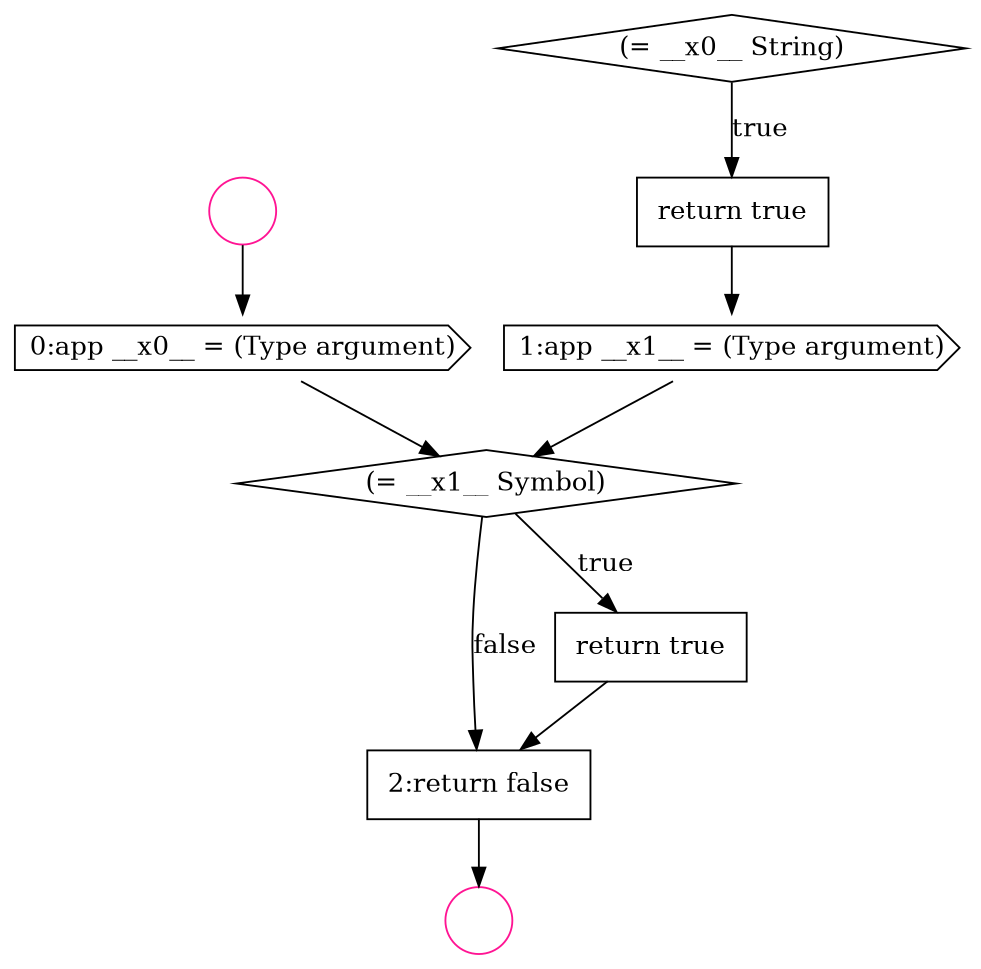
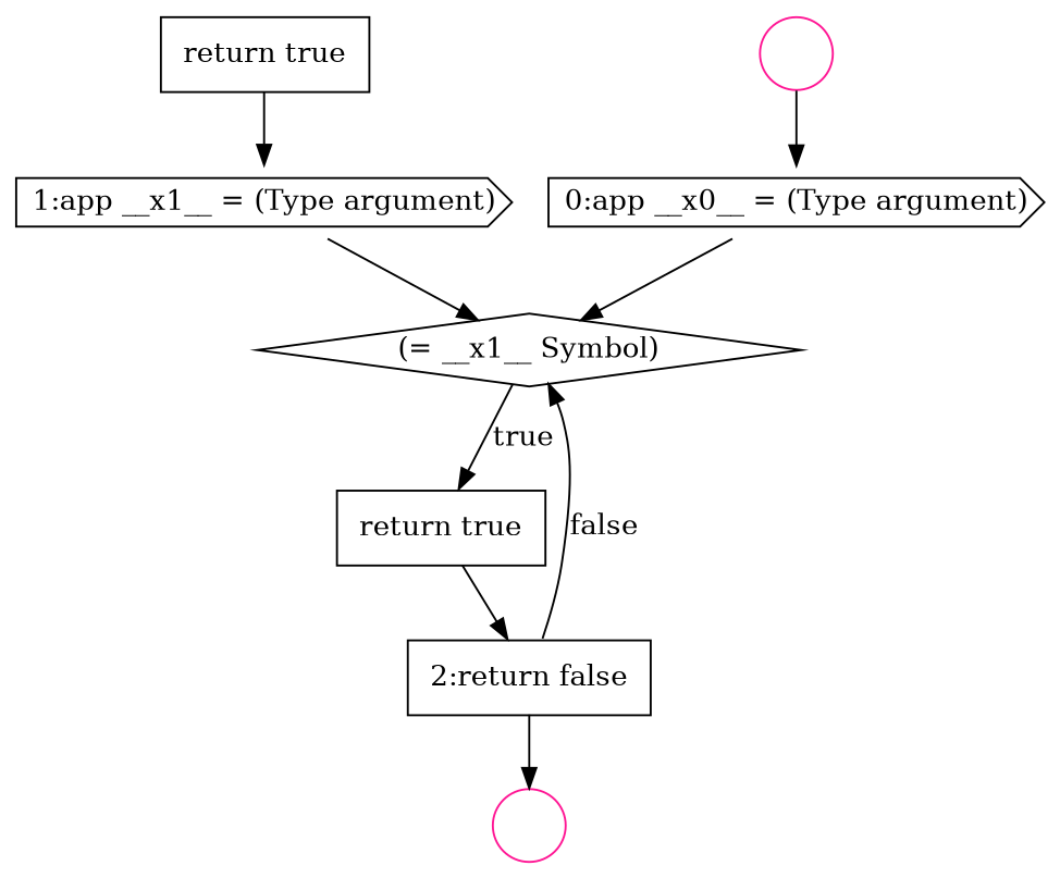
  digraph {
    node [color=black fillcolor=white shape=none style=filled]
    edge [color=black]
    n1 [label=<<font color="black">     <table border="0" cellborder="1" cellspacing="0" cellpadding="10">       <tr><td align="left">return true</td></tr>     </table>   </font>> margin=0]
    n2 [label=<<font color="black">1:app __x1__ = (Type argument)</font>> shape=cds]
    n3 [label=<<font color="black">(= __x1__ Symbol)</font>> shape=diamond]
-   n4 [label=<<font color="black">(= __x0__ String)</font>> shape=diamond]
    n5 [label=<<font color="black">     <table border="0" cellborder="1" cellspacing="0" cellpadding="10">       <tr><td align="left">2:return false</td></tr>     </table>   </font>> margin=0]
    n6 [color=deeppink label=" " shape=circle]
    n7 [label=<<font color="black">     <table border="0" cellborder="1" cellspacing="0" cellpadding="10">       <tr><td align="left">return true</td></tr>     </table>   </font>> margin=0]
    n8 [color=deeppink label=" " shape=circle]
    n9 [label=<<font color="black">0:app __x0__ = (Type argument)</font>> shape=cds]
    n1 -> n2
    n2 -> n3
-   n3 -> n5 [label=<<font color="black">false</font>>]
+   n5 -> n3 [label=<<font color="black">false</font>>]
    n3 -> n7 [label=<<font color="black">true</font>>]
-   n4 -> n1 [label=<<font color="black">true</font>>]
    n5 -> n6
    n7 -> n5
    n8 -> n9
    n9 -> n3
  }
